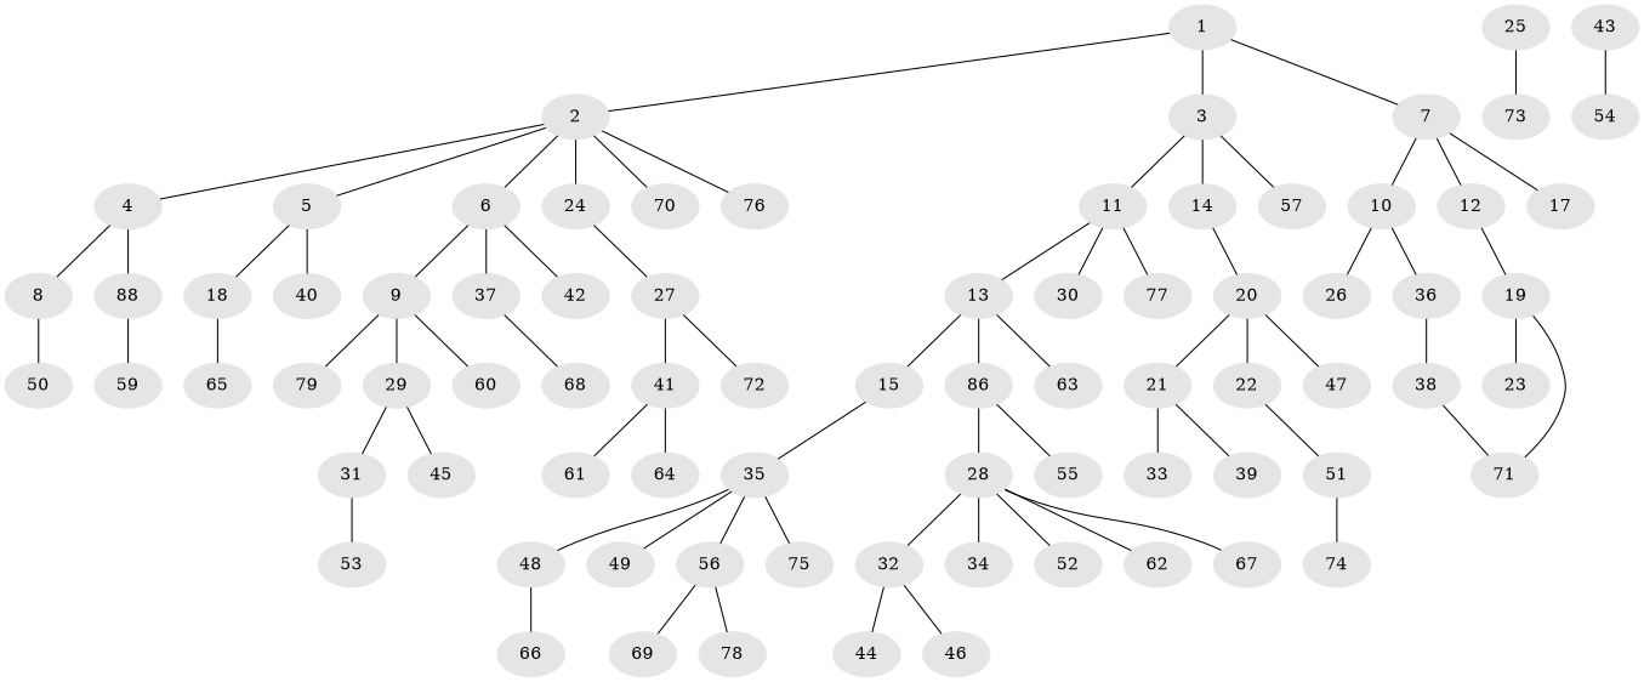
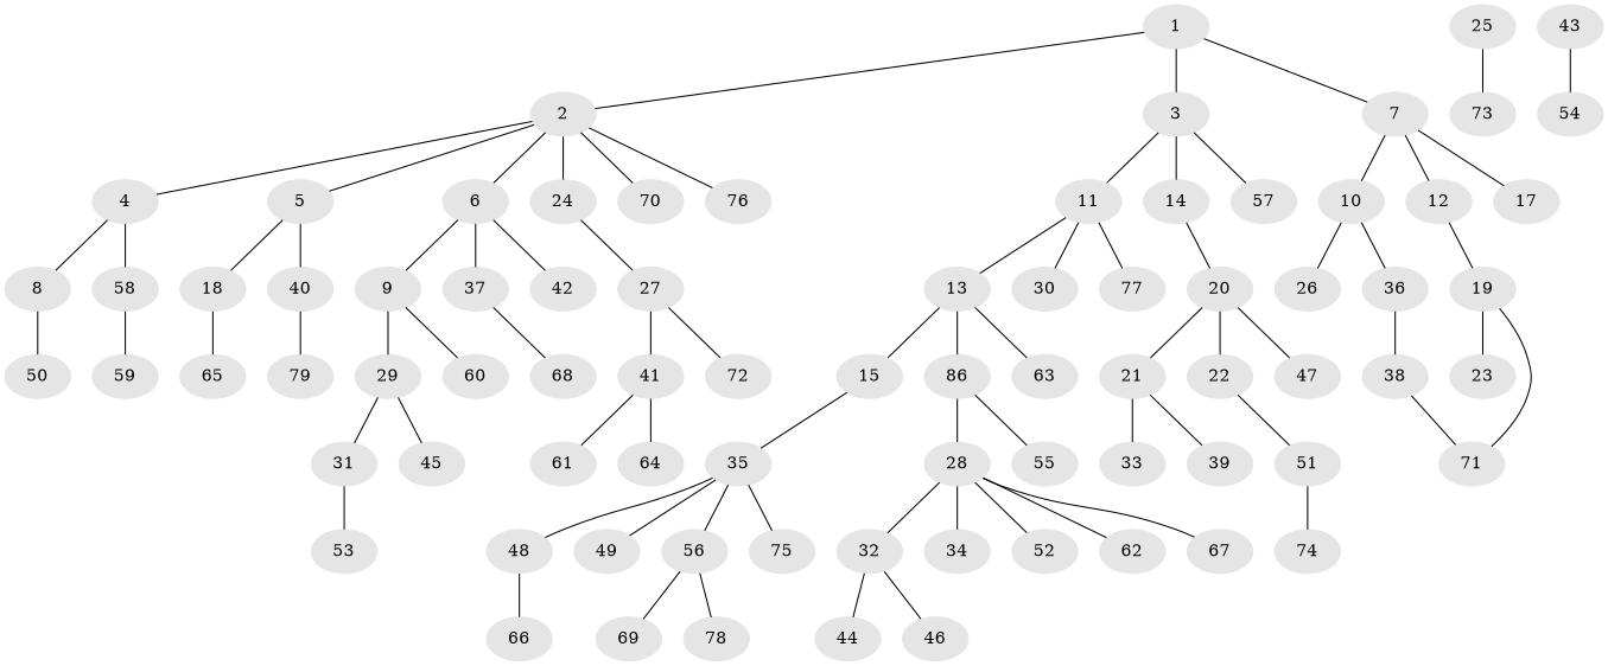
  graph {
    node [color=gray90 style=filled]
    1
    2
    3
    7
    4
    5
    6
    24
    70
    76
    11
    14
    57
    10
    12
    17
    26
    36
    8
-   58 [label=88]
+   58
    18
    40
    9
    37
    42
    27
    13
    30
    77
    20
    50
    59
    65
    29
    60
    79
    68
    19
    31
    45
    38
    15
    n43 [label=86]
    63
    23
    71
    35
    28
    55
    21
    22
    47
    48
    49
    56
    75
    32
    34
    52
    62
    67
    25
    73
    33
    39
    51
    74
    41
    72
    61
    64
    44
    46
    53
    66
    69
    78
    43
    54
    1 -- 2
    1 -- 3
    1 -- 7
    2 -- 4
    2 -- 5
    2 -- 6
    2 -- 24
    2 -- 70
    2 -- 76
    3 -- 11
    3 -- 14
    3 -- 57
    7 -- 10
    7 -- 12
    7 -- 17
    4 -- 8
    4 -- 58
    5 -- 18
    5 -- 40
    6 -- 9
    6 -- 37
    6 -- 42
    24 -- 27
    11 -- 13
    11 -- 30
    11 -- 77
    14 -- 20
    10 -- 26
    10 -- 36
    12 -- 19
    36 -- 38
    8 -- 50
    58 -- 59
    18 -- 65
    9 -- 29
    9 -- 60
-   9 -- 79
+   40 -- 79
    37 -- 68
    27 -- 41
    27 -- 72
    13 -- 15
    13 -- n43
    13 -- 63
    20 -- 21
    20 -- 22
    20 -- 47
    29 -- 31
    29 -- 45
    19 -- 23
    19 -- 71
    31 -- 53
    38 -- 71
    15 -- 35
    n43 -- 28
    n43 -- 55
    35 -- 48
    35 -- 49
    35 -- 56
    35 -- 75
    28 -- 32
    28 -- 34
    28 -- 52
    28 -- 62
    28 -- 67
    21 -- 33
    21 -- 39
    22 -- 51
    48 -- 66
    56 -- 69
    56 -- 78
    32 -- 44
    32 -- 46
    25 -- 73
    51 -- 74
    41 -- 61
    41 -- 64
    43 -- 54
  }
